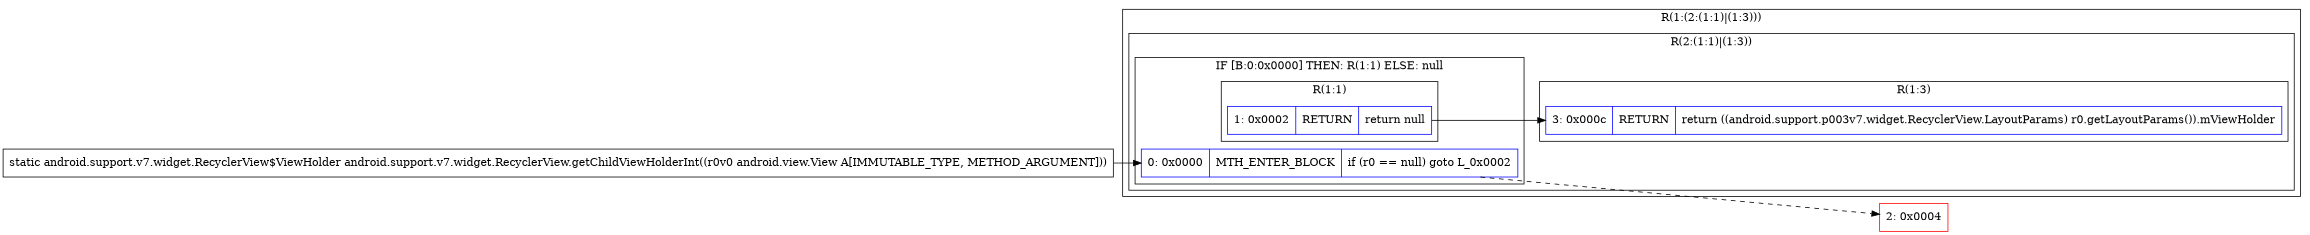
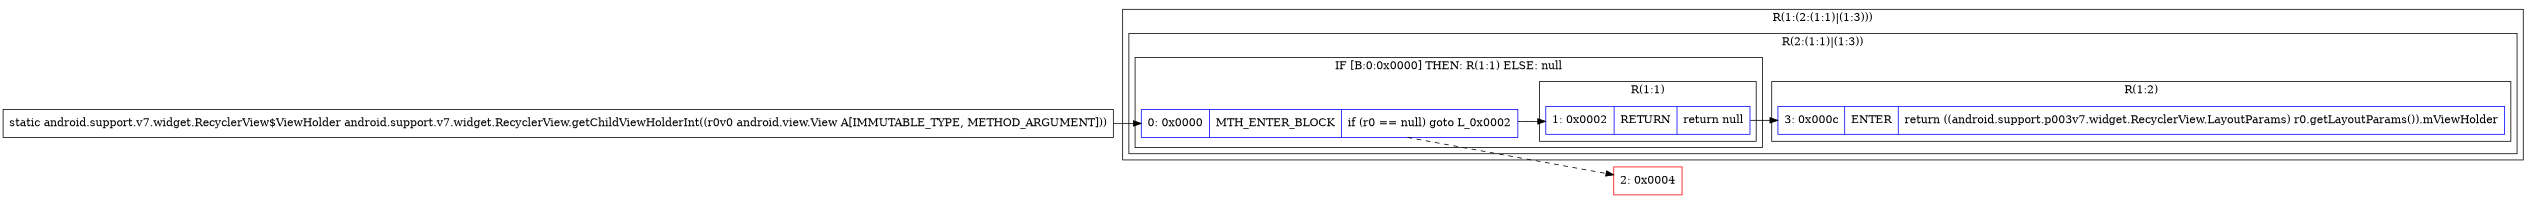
  digraph {
    rankdir=LR
    node [color=blue shape=record]
    n1 [label="{1\:\ 0x0002|RETURN\l|return null\l}"]
    n2 [label="{0\:\ 0x0000|MTH_ENTER_BLOCK\l|if (r0 == null) goto L_0x0002\l}"]
-   n3 [label="{3\:\ 0x000c|RETURN\l|return ((android.support.p003v7.widget.RecyclerView.LayoutParams) r0.getLayoutParams()).mViewHolder\l}"]
+   n3 [label="{3\:\ 0x000c|ENTER\l|return ((android.support.p003v7.widget.RecyclerView.LayoutParams) r0.getLayoutParams()).mViewHolder\l}"]
    n4 [color=red label="{2\:\ 0x0004}"]
    n5 [label="{static android.support.v7.widget.RecyclerView$ViewHolder android.support.v7.widget.RecyclerView.getChildViewHolderInt((r0v0 android.view.View A[IMMUTABLE_TYPE, METHOD_ARGUMENT])) }" color=""]
    subgraph cluster_1 {
      label="R(1:(2:(1:1)|(1:3)))"
      subgraph cluster_2 {
        label="R(2:(1:1)|(1:3))"
        subgraph cluster_3 {
          label="IF [B:0:0x0000] THEN: R(1:1) ELSE: null"
          n2
          subgraph cluster_4 {
            label="R(1:1)"
            n1
          }
        }
        subgraph cluster_5 {
-         label="R(1:3)"
+         label="R(1:2)"
          n3
        }
      }
    }
    n1 -> n3
+   n2 -> n1
    n2 -> n4 [style=dashed]
    n5 -> n2
  }
